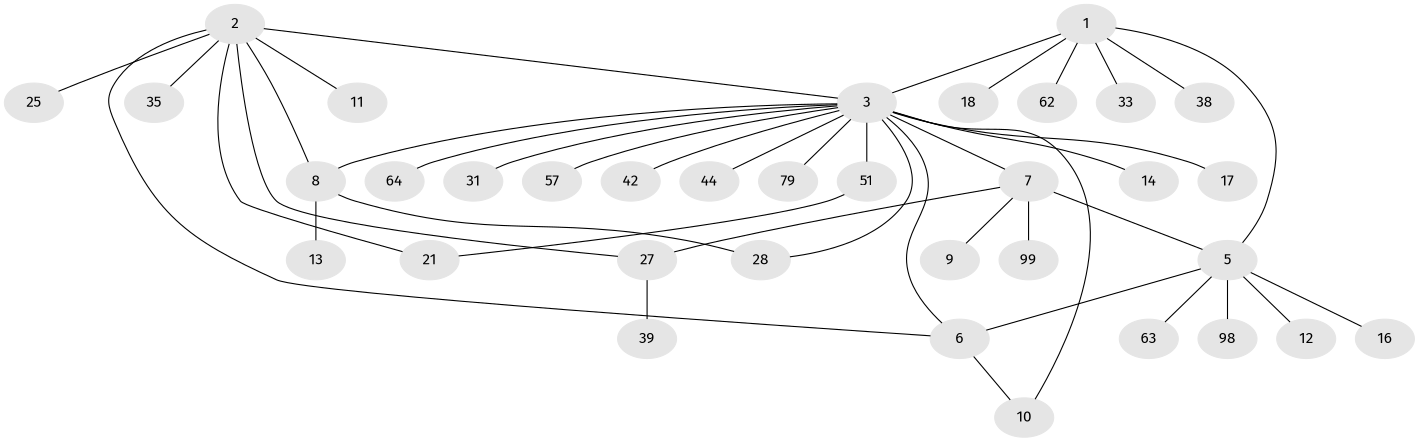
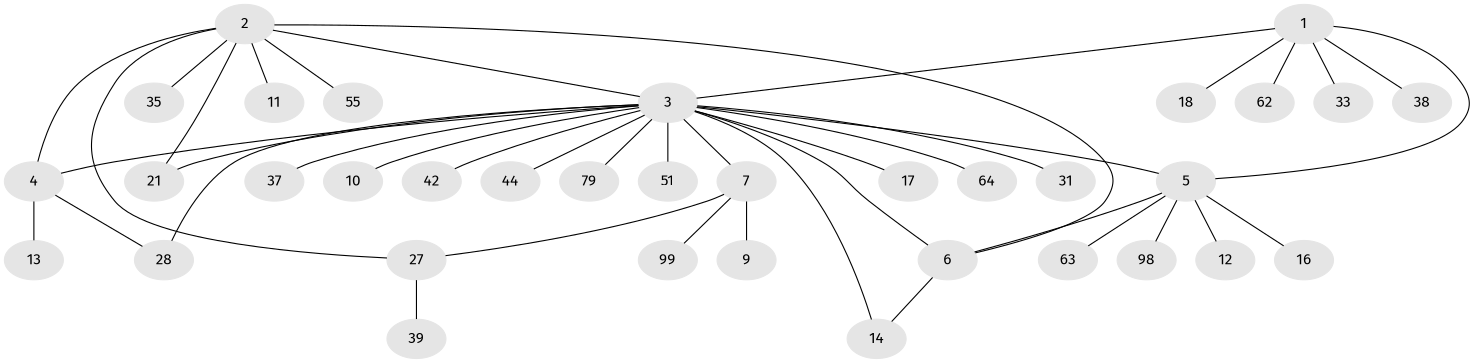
  graph {
    fontname="Fira Sans"
    node [color=gray90 fontname="Fira Sans" style=filled]
    edge [fontname="Fira Sans"]
    1 [super="+10"]
    3 [super="+8"]
    5 [super="+23"]
    18 [super="+22"]
    n5 [label=62]
    33
    38 [super="+50"]
    2 [super="+46"]
    6 [super="+30"]
-   4 [super="+15" label=8]
+   4 [super="+15"]
    11
    21
-   25
+   25 [label=55]
    27 [super="+29"]
    35
    7 [super="+47"]
    14 [super="+45"]
    17 [super="+34"]
    n19 [label=64 super="+26"]
    31
-   37 [label=57]
+   37
    n22 [label=10]
    42
    44
    n25 [label=79]
    51
    28
    12 [super="+36"]
    16
    n30 [label=63]
    n31 [label=98]
    9 [super="+41"]
    13
    39
    n35 [label=99]
    1 -- 3
    1 -- 5
    1 -- 18
    1 -- n5
    1 -- 33
    1 -- 38
-   7 -- 5
+   3 -- 5
    3 -- 6
    3 -- 4
-   51 -- 21
+   3 -- 21
    3 -- 7
    3 -- 14
    3 -- 17
    3 -- n19
    3 -- 31
    3 -- 37
    3 -- n22
    3 -- 42
    3 -- 44
    3 -- n25
    3 -- 51 [weight=2]
    3 -- 28
    5 -- 6
    5 -- 12
    5 -- 16
    5 -- n30
    5 -- n31
    2 -- 3
    2 -- 6
    2 -- 4
    2 -- 11
    2 -- 21
    2 -- 25
    2 -- 27
    2 -- 35
-   6 -- n22
+   6 -- 14
    4 -- 28
    4 -- 13
    27 -- 39
    7 -- 27
    7 -- 9
    7 -- n35
  }
